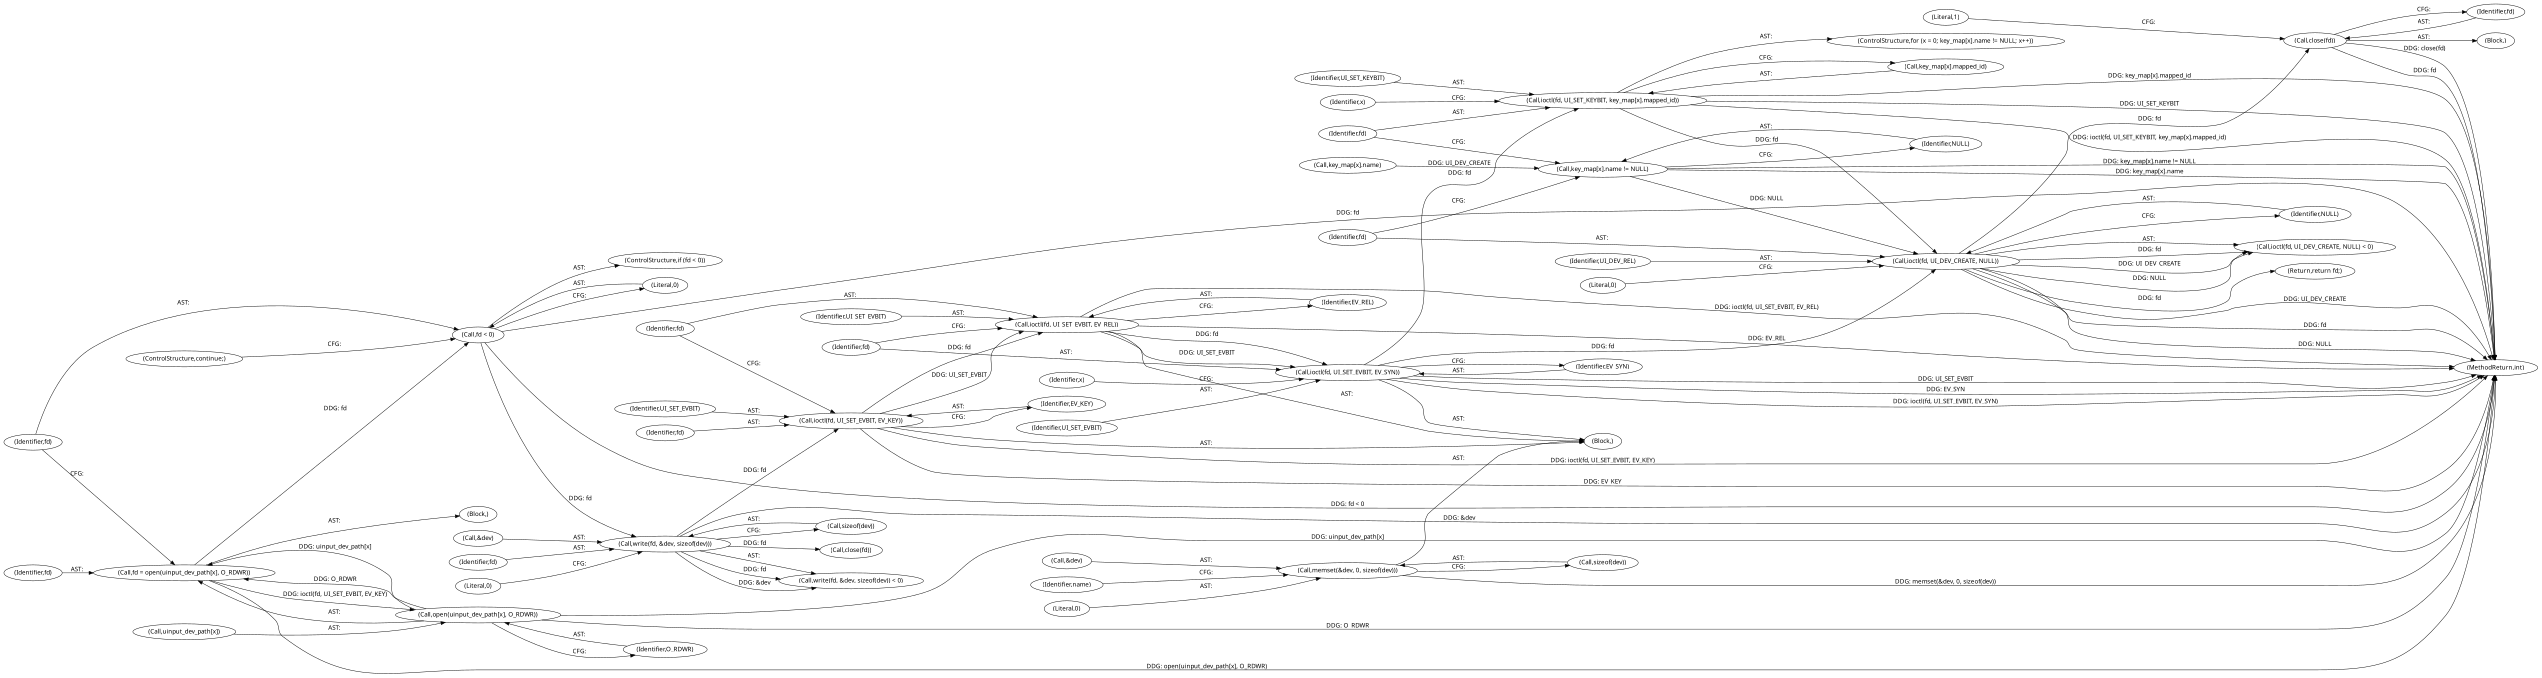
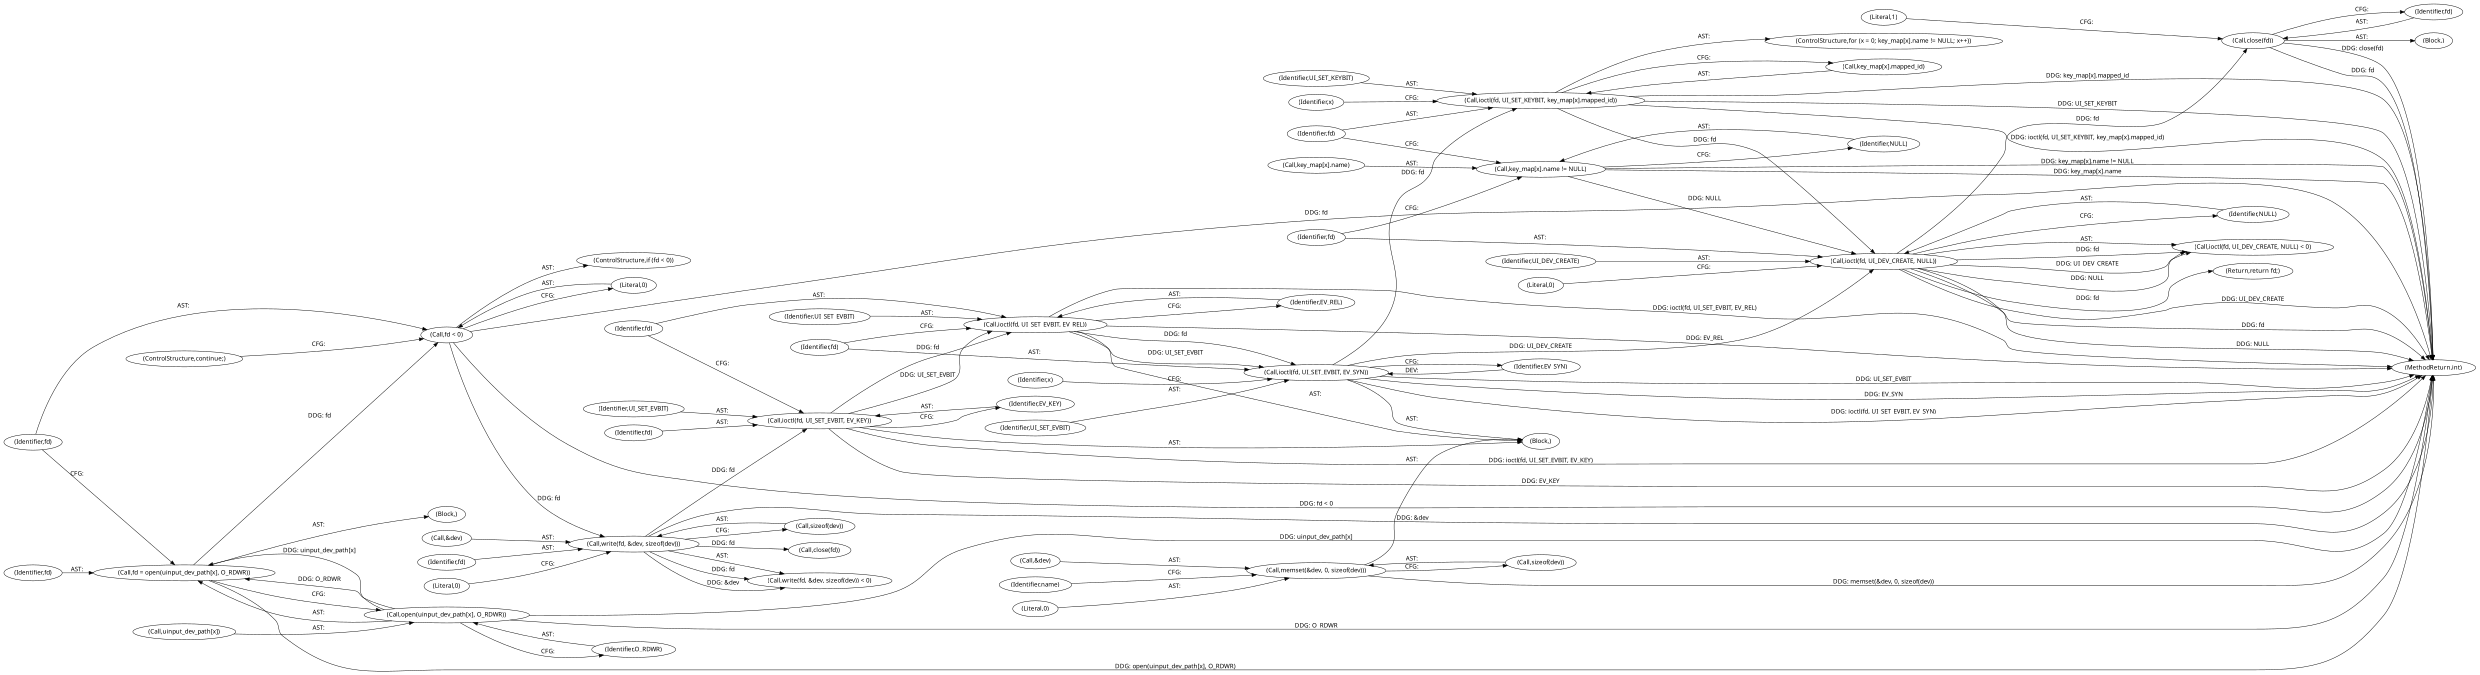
  digraph {
    fontname="Noto Sans"
    rankdir=LR
    node [fontname="Noto Sans"]
    edge [fontname="Noto Sans"]
    n1 [label="(Call,close(fd))"]
    n2 [label="(Block,)"]
    n3 [label="(MethodReturn,int)"]
    n4 [label="(Identifier,fd)"]
    n5 [label="(Call,ioctl(fd, UI_DEV_CREATE, NULL))"]
    n6 [label="(Return,return fd;)"]
    n7 [label="(Identifier,NULL)"]
    n8 [label="(Call,ioctl(fd, UI_DEV_CREATE, NULL) < 0)"]
    n9 [label="(Call,ioctl(fd, UI_SET_EVBIT, EV_SYN))"]
    n10 [label="(Call,ioctl(fd, UI_SET_KEYBIT, key_map[x].mapped_id))"]
    n11 [label="(Identifier,EV_SYN)"]
    n12 [label="(Block,)"]
    n13 [label="(ControlStructure,for (x = 0; key_map[x].name != NULL; x++))"]
    n14 [label="(Call,key_map[x].mapped_id)"]
    n15 [label="(Call,ioctl(fd, UI_SET_EVBIT, EV_REL))"]
    n16 [label="(Identifier,EV_REL)"]
    n17 [label="(Call,ioctl(fd, UI_SET_EVBIT, EV_KEY))"]
    n18 [label="(Identifier,EV_KEY)"]
    n19 [label="(Call,write(fd, &dev, sizeof(dev)))"]
    n20 [label="(Call,sizeof(dev))"]
    n21 [label="(Call,close(fd))"]
    n22 [label="(Call,write(fd, &dev, sizeof(dev)) < 0)"]
    n23 [label="(Call,fd < 0)"]
    n24 [label="(Literal,0)"]
    n25 [label="(ControlStructure,if (fd < 0))"]
    n26 [label="(Call,fd = open(uinput_dev_path[x], O_RDWR))"]
    n27 [label="(Call,open(uinput_dev_path[x], O_RDWR))"]
    n28 [label="(Block,)"]
    n29 [label="(Identifier,O_RDWR)"]
    n30 [label="(Call,memset(&dev, 0, sizeof(dev)))"]
    n31 [label="(Call,sizeof(dev))"]
    n32 [label="(Call,key_map[x].name != NULL)"]
    n33 [label="(Identifier,NULL)"]
    n34 [label="(Identifier,fd)"]
    n35 [label="(Identifier,x)"]
    n36 [label="(Literal,1)"]
    n37 [label="(ControlStructure,continue;)"]
    n38 [label="(Identifier,UI_SET_EVBIT)"]
    n39 [label="(Identifier,UI_SET_KEYBIT)"]
    n40 [label="(Identifier,UI_SET_EVBIT)"]
    n41 [label="(Literal,0)"]
    n42 [label="(Identifier,fd)"]
    n43 [label="(Identifier,fd)"]
    n44 [label="(Call,uinput_dev_path[x])"]
    n45 [label="(Call,&dev)"]
    n46 [label="(Identifier,fd)"]
    n47 [label="(Identifier,fd)"]
    n48 [label="(Identifier,UI_SET_EVBIT)"]
-   n49 [label="(Identifier,UI_DEV_REL)"]
+   n49 [label="(Identifier,UI_DEV_CREATE)"]
    n50 [label="(Identifier,name)"]
    n51 [label="(Identifier,fd)"]
    n52 [label="(Call,key_map[x].name)"]
    n53 [label="(Call,&dev)"]
    n54 [label="(Identifier,fd)"]
    n55 [label="(Identifier,fd)"]
    n56 [label="(Literal,0)"]
    n57 [label="(Literal,0)"]
    n58 [label="(Identifier,x)"]
    n1 -> n2 [label="AST: "]
    n1 -> n3 [label="DDG: fd"]
    n1 -> n3 [label="DDG: close(fd)"]
    n1 -> n4 [label="CFG: "]
    n4 -> n1 [label="AST: "]
    n5 -> n1 [label="DDG: fd"]
    n5 -> n3 [label="DDG: UI_DEV_CREATE"]
    n5 -> n3 [label="DDG: fd"]
    n5 -> n3 [label="DDG: NULL"]
    n5 -> n6 [label="DDG: fd"]
    n5 -> n7 [label="CFG: "]
    n5 -> n8 [label="AST: "]
    n5 -> n8 [label="DDG: fd"]
    n5 -> n8 [label="DDG: UI_DEV_CREATE"]
    n5 -> n8 [label="DDG: NULL"]
    n7 -> n5 [label="AST: "]
    n9 -> n3 [label="DDG: UI_SET_EVBIT"]
    n9 -> n3 [label="DDG: EV_SYN"]
    n9 -> n3 [label="DDG: ioctl(fd, UI_SET_EVBIT, EV_SYN)"]
-   n9 -> n5 [label="DDG: fd"]
+   n9 -> n5 [label="DDG: UI_DEV_CREATE"]
    n9 -> n10 [label="DDG: fd"]
    n9 -> n11 [label="CFG: "]
    n9 -> n12 [label="AST: "]
    n10 -> n3 [label="DDG: key_map[x].mapped_id"]
    n10 -> n3 [label="DDG: UI_SET_KEYBIT"]
    n10 -> n3 [label="DDG: ioctl(fd, UI_SET_KEYBIT, key_map[x].mapped_id)"]
    n10 -> n5 [label="DDG: fd"]
    n10 -> n13 [label="AST: "]
    n10 -> n14 [label="CFG: "]
-   n11 -> n9 [label="AST: "]
+   n11 -> n9 [label="DEV: "]
    n14 -> n10 [label="AST: "]
    n15 -> n3 [label="DDG: ioctl(fd, UI_SET_EVBIT, EV_REL)"]
    n15 -> n3 [label="DDG: EV_REL"]
    n15 -> n9 [label="DDG: fd"]
    n15 -> n9 [label="DDG: UI_SET_EVBIT"]
    n15 -> n12 [label="AST: "]
    n15 -> n16 [label="CFG: "]
    n16 -> n15 [label="AST: "]
    n17 -> n3 [label="DDG: EV_KEY"]
    n17 -> n3 [label="DDG: ioctl(fd, UI_SET_EVBIT, EV_KEY)"]
    n17 -> n12 [label="AST: "]
    n17 -> n15 [label="DDG: fd"]
    n17 -> n15 [label="DDG: UI_SET_EVBIT"]
    n17 -> n18 [label="CFG: "]
    n18 -> n17 [label="AST: "]
    n19 -> n3 [label="DDG: &dev"]
    n19 -> n17 [label="DDG: fd"]
    n19 -> n20 [label="CFG: "]
    n19 -> n21 [label="DDG: fd"]
    n19 -> n22 [label="AST: "]
    n19 -> n22 [label="DDG: fd"]
    n19 -> n22 [label="DDG: &dev"]
    n20 -> n19 [label="AST: "]
    n23 -> n3 [label="DDG: fd < 0"]
    n23 -> n3 [label="DDG: fd"]
    n23 -> n19 [label="DDG: fd"]
    n23 -> n24 [label="CFG: "]
    n23 -> n25 [label="AST: "]
    n24 -> n23 [label="AST: "]
    n26 -> n3 [label="DDG: open(uinput_dev_path[x], O_RDWR)"]
    n26 -> n23 [label="DDG: fd"]
-   n26 -> n27 [label="DDG: ioctl(fd, UI_SET_EVBIT, EV_KEY)"]
+   n26 -> n27 [label="CFG: "]
    n26 -> n28 [label="AST: "]
    n27 -> n3 [label="DDG: O_RDWR"]
    n27 -> n3 [label="DDG: uinput_dev_path[x]"]
    n27 -> n26 [label="AST: "]
    n27 -> n26 [label="DDG: uinput_dev_path[x]"]
    n27 -> n26 [label="DDG: O_RDWR"]
    n27 -> n29 [label="CFG: "]
    n29 -> n27 [label="AST: "]
    n30 -> n3 [label="DDG: memset(&dev, 0, sizeof(dev))"]
    n30 -> n12 [label="AST: "]
    n30 -> n31 [label="CFG: "]
    n31 -> n30 [label="AST: "]
    n32 -> n3 [label="DDG: key_map[x].name != NULL"]
    n32 -> n3 [label="DDG: key_map[x].name"]
    n32 -> n5 [label="DDG: NULL"]
    n32 -> n33 [label="CFG: "]
    n33 -> n32 [label="AST: "]
    n34 -> n9 [label="AST: "]
    n34 -> n15 [label="CFG: "]
    n35 -> n9 [label="CFG: "]
    n36 -> n1 [label="CFG: "]
    n37 -> n23 [label="CFG: "]
    n38 -> n15 [label="AST: "]
    n39 -> n10 [label="AST: "]
    n40 -> n17 [label="AST: "]
    n41 -> n5 [label="CFG: "]
    n42 -> n26 [label="AST: "]
    n43 -> n15 [label="AST: "]
    n43 -> n17 [label="CFG: "]
    n44 -> n27 [label="AST: "]
    n45 -> n30 [label="AST: "]
    n46 -> n17 [label="AST: "]
    n47 -> n5 [label="AST: "]
    n47 -> n32 [label="CFG: "]
    n48 -> n9 [label="AST: "]
    n49 -> n5 [label="AST: "]
    n50 -> n30 [label="CFG: "]
    n51 -> n23 [label="AST: "]
    n51 -> n26 [label="CFG: "]
-   n52 -> n32 [label="DDG: UI_DEV_CREATE"]
+   n52 -> n32 [label="AST: "]
    n53 -> n19 [label="AST: "]
    n54 -> n19 [label="AST: "]
    n55 -> n10 [label="AST: "]
    n55 -> n32 [label="CFG: "]
    n56 -> n19 [label="CFG: "]
    n57 -> n30 [label="AST: "]
    n58 -> n10 [label="CFG: "]
  }
